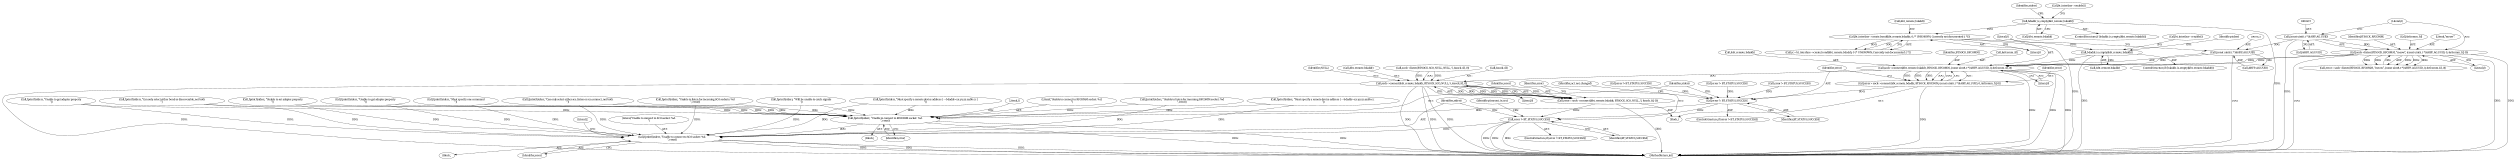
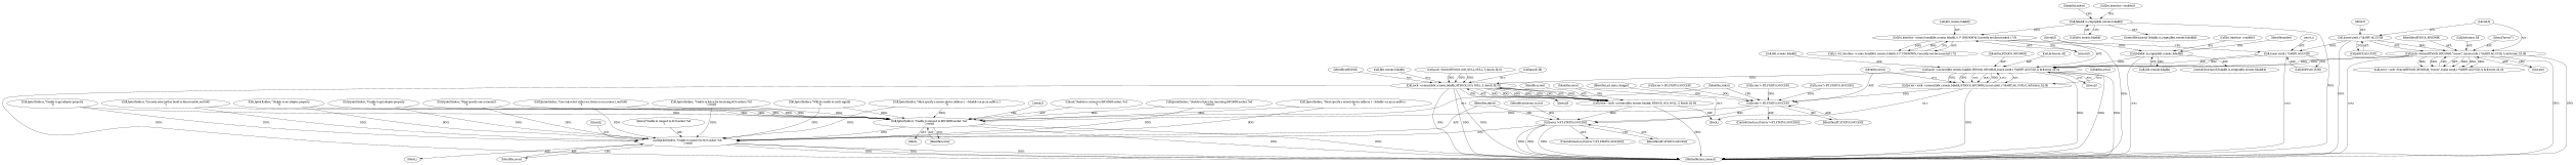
  digraph {
    fontname=Merriweather
    node [fontname=Merriweather]
    edge [fontname=Merriweather]
    n1 [label="(Call,sock->connect(&bt_remote_bdaddr, BTSOCK_RFCOMM, (const uint8_t *)&HFP_AG_UUID, 0, &rfcomm_fd, 0))"]
    n2 [label="(Call,error = sock->connect(&bt_remote_bdaddr, BTSOCK_RFCOMM, (const uint8_t *)&HFP_AG_UUID, 0, &rfcomm_fd, 0))"]
    n3 [label="(Call,sock->connect(&bt_remote_bdaddr, BTSOCK_SCO, NULL, 5, &sock_fd, 0))"]
    n4 [label="(Literal,0)"]
-   n5 [label="(MethodReturn,int)"]
+   n5 [label="(MethodReturn,connect)"]
    n6 [label="(Call,error != BT_STATUS_SUCCESS)"]
    n7 [label="(Block,)"]
    n8 [label="(Call,error = sock->connect(&bt_remote_bdaddr, BTSOCK_SCO, NULL, 5, &sock_fd, 0))"]
    n9 [label="(Literal,0)"]
    n10 [label="(Call,bdaddr_is_empty(&bt_remote_bdaddr))"]
    n11 [label="(ControlStructure,if (bdaddr_is_empty(&bt_remote_bdaddr)))"]
    n12 [label="(Call,&bt_remote_bdaddr)"]
    n13 [label="(Call,bt_interface->create_bond(&bt_remote_bdaddr, 0 /* UNKNOWN; Currently not documented :( */))"]
    n14 [label="(Call,rc = bt_interface->create_bond(&bt_remote_bdaddr, 0 /* UNKNOWN; Currently not documented :( */))"]
    n15 [label="(Literal,0)"]
    n16 [label="(Call,bdaddr_is_empty(&bt_remote_bdaddr))"]
    n17 [label="(ControlStructure,if (bdaddr_is_empty(&bt_remote_bdaddr)))"]
    n18 [label="(Call,&bt_remote_bdaddr)"]
    n19 [label="(Call,sock->listen(BTSOCK_RFCOMM, \"meow\", (const uint8_t *)&HFP_AG_UUID, 0, &rfcomm_fd, 0))"]
    n20 [label="(Call,error = sock->listen(BTSOCK_RFCOMM, \"meow\", (const uint8_t *)&HFP_AG_UUID, 0, &rfcomm_fd, 0))"]
    n21 [label="(Literal,0)"]
    n22 [label="(Call,(const uint8_t *)&HFP_AG_UUID)"]
    n23 [label="(Call,(const uint8_t *)&HFP_AG_UUID)"]
    n24 [label="(Call,&HFP_AG_UUID)"]
    n25 [label="(Call,&HFP_AG_UUID)"]
    n26 [label="(Call,fprintf(stderr, \"Unable to connect to RFCOMM socket: %d.\n\", error))"]
    n27 [label="(Call,error != BT_STATUS_SUCCESS)"]
    n28 [label="(Identifier,BT_STATUS_SUCCESS)"]
    n29 [label="(ControlStructure,if (error != BT_STATUS_SUCCESS))"]
    n30 [label="(Call,fprintf(stderr, \"Unable to connect to SCO socket: %d.\n\", error))"]
    n31 [label="(Identifier,error)"]
    n32 [label="(Block,)"]
    n33 [label="(ControlStructure,if (error != BT_STATUS_SUCCESS))"]
    n34 [label="(Identifier,BT_STATUS_SUCCESS)"]
    n35 [label="(Block,)"]
    n36 [label="(Identifier,error)"]
    n37 [label="(Call,fprintf(stderr, \"Unable to get adapter property\n\"))"]
    n38 [label="(Call,&rfcomm_fd)"]
    n39 [label="(Call,&bt_remote_bdaddr)"]
    n40 [label="(Call,fprintf(stderr, \"Must specify one command\n\"))"]
    n41 [label="(Call,&rfcomm_fd)"]
    n42 [label="(Literal,\"meow\")"]
    n43 [label="(Identifier,stderr)"]
    n44 [label="(Call,fprintf(stderr, \"Unable to listen for incoming SCO sockets: %d\n\", error))"]
    n45 [label="(Call,error != BT_STATUS_SUCCESS)"]
    n46 [label="(Call,error != BT_STATUS_SUCCESS)"]
    n47 [label="(Call,fprintf(stderr, \"Unable to get adapter property\n\"))"]
-   n48 [label="(Identifier,NULL)"]
+   n48 [label="(Identifier,BTSOCK)"]
    n49 [label="(Call,fprintf(stderr, \"Must specify a remote device address [ --bdaddr=xx:yy:zz:aa:bb:cc ]\n\"))"]
    n50 [label="(Identifier,timeout_in_sec)"]
    n51 [label="(Identifier,stderr)"]
    n52 [label="(Call,&bt_remote_bdaddr)"]
    n53 [label="(Identifier,stderr)"]
    n54 [label="(Identifier,BTSOCK_RFCOMM)"]
    n55 [label="(Identifier,BTSOCK_RFCOMM)"]
-   n56 [label="(Identifier,acl_not_changed)"]
+   n56 [label="(Identifier,acl_state_changed)"]
    n57 [label="(Literal,1)"]
    n58 [label="(Call,error != BT_STATUS_SUCCESS)"]
    n59 [label="(Literal,0)"]
    n60 [label="(Call,sock->listen(BTSOCK_SCO, NULL, NULL, 5, &sock_fd, 0))"]
    n61 [label="(Identifier,error)"]
    n62 [label="(Call,&bt_remote_bdaddr)"]
    n63 [label="(Literal,\"Unable to connect to SCO socket: %d.\n\")"]
    n64 [label="(Call,bt_interface->enable())"]
    n65 [label="(Call,fprintf(stderr, \"Will be unable to catch signals\n\"))"]
    n66 [label="(Literal,0)"]
    n67 [label="(Call,bt_interface->enable())"]
    n68 [label="(Call,fprintf(stderr, \"Must specify a remote device address [ --bdaddr=xx:yy:zz:aa:bb:cc ]\n\"))"]
    n69 [label="(Call,fprintf(stderr, \"Unable to listen for incoming RFCOMM socket: %d\n\", error))"]
    n70 [label="(Literal,1)"]
    n71 [label="(Call,&sock_fd)"]
    n72 [label="(Identifier,error)"]
    n73 [label="(Identifier,error)"]
    n74 [label="(Call,fprintf(stderr, \"Can only select either sco_listen or sco_connect, not both\n\"))"]
    n75 [label="(Identifier,stderr)"]
    n76 [label="(Literal,\"Unable to connect to RFCOMM socket: %d.\n\")"]
    n77 [label="(Call,fprintf(stderr, \"Can only select either bond or discoverable, not both\n\"))"]
    n78 [label="(Call,fprintf(stderr, \"Unable to set adapter property\n\"))"]
    n79 [label="(Identifier,error)"]
    1000437
    1000521
    n1 -> n2 [label="AST: "]
    n1 -> n2 [label="DDG: "]
    n1 -> n2 [label="DDG: "]
    n1 -> n2 [label="DDG: "]
    n1 -> n2 [label="DDG: "]
    n1 -> n2 [label="DDG: "]
    n1 -> n3 [label="DDG: "]
    n1 -> n4 [label="CFG: "]
    n1 -> n5 [label="DDG: "]
    n1 -> n5 [label="DDG: "]
    n1 -> n5 [label="DDG: "]
    n2 -> n1 [label="CFG: "]
    n2 -> n5 [label="DDG: "]
    n2 -> n6 [label="DDG: "]
    n2 -> n7 [label="AST: "]
    n3 -> n5 [label="DDG: "]
    n3 -> n5 [label="DDG: "]
    n3 -> n5 [label="DDG: "]
    n3 -> n5 [label="DDG: "]
    n3 -> n8 [label="AST: "]
    n3 -> n8 [label="DDG: "]
    n3 -> n8 [label="DDG: "]
    n3 -> n8 [label="DDG: "]
    n3 -> n8 [label="DDG: "]
    n3 -> n8 [label="DDG: "]
    n3 -> n8 [label="DDG: "]
    n3 -> n9 [label="CFG: "]
    n4 -> n1 [label="AST: "]
    n6 -> n26 [label="DDG: "]
    n6 -> n27 [label="DDG: "]
    n6 -> n28 [label="CFG: "]
    n6 -> n29 [label="AST: "]
    n8 -> n3 [label="CFG: "]
    n8 -> n5 [label="DDG: "]
    n8 -> n7 [label="AST: "]
    n8 -> n27 [label="DDG: "]
    n9 -> n3 [label="AST: "]
    n10 -> n1 [label="DDG: "]
    n10 -> n5 [label="DDG: "]
    n10 -> n11 [label="AST: "]
    n10 -> n12 [label="CFG: "]
    n12 -> n10 [label="AST: "]
    n13 -> n5 [label="DDG: "]
    n13 -> n10 [label="DDG: "]
    n13 -> n14 [label="AST: "]
    n13 -> n14 [label="DDG: "]
    n13 -> n14 [label="DDG: "]
    n13 -> n15 [label="CFG: "]
    n14 -> n13 [label="CFG: "]
    n15 -> n13 [label="AST: "]
    n16 -> n5 [label="DDG: "]
    n16 -> n13 [label="DDG: "]
    n16 -> n17 [label="AST: "]
    n16 -> n18 [label="CFG: "]
    n18 -> n16 [label="AST: "]
    n19 -> n1 [label="DDG: "]
    n19 -> n1 [label="DDG: "]
    n19 -> n5 [label="DDG: "]
    n19 -> n5 [label="DDG: "]
    n19 -> n5 [label="DDG: "]
    n19 -> n20 [label="AST: "]
    n19 -> n20 [label="DDG: "]
    n19 -> n20 [label="DDG: "]
    n19 -> n20 [label="DDG: "]
    n19 -> n20 [label="DDG: "]
    n19 -> n20 [label="DDG: "]
    n19 -> n21 [label="CFG: "]
    n20 -> n19 [label="CFG: "]
    n21 -> n19 [label="AST: "]
    n22 -> n5 [label="DDG: "]
    n22 -> n19 [label="AST: "]
    n22 -> n19 [label="DDG: "]
    n22 -> n23 [label="DDG: "]
    n22 -> n24 [label="CFG: "]
    n23 -> n1 [label="AST: "]
    n23 -> n1 [label="DDG: "]
    n23 -> n5 [label="DDG: "]
    n23 -> n25 [label="CFG: "]
    n24 -> n22 [label="AST: "]
    n25 -> n23 [label="AST: "]
    n26 -> n5 [label="DDG: "]
    n26 -> n5 [label="DDG: "]
    n26 -> n30 [label="DDG: "]
    n26 -> n31 [label="CFG: "]
    n26 -> n32 [label="AST: "]
    n27 -> n5 [label="DDG: "]
    n27 -> n5 [label="DDG: "]
    n27 -> n5 [label="DDG: "]
    n27 -> n30 [label="DDG: "]
    n27 -> n33 [label="AST: "]
    n27 -> n34 [label="CFG: "]
    n28 -> n6 [label="AST: "]
    n30 -> n5 [label="DDG: "]
    n30 -> n5 [label="DDG: "]
    n30 -> n5 [label="DDG: "]
    n30 -> n35 [label="AST: "]
    n30 -> n36 [label="CFG: "]
    n31 -> n26 [label="AST: "]
    n34 -> n27 [label="AST: "]
    n36 -> n30 [label="AST: "]
    n37 -> n26 [label="DDG: "]
    n37 -> n30 [label="DDG: "]
    n38 -> n19 [label="AST: "]
    n39 -> n13 [label="AST: "]
    n40 -> n26 [label="DDG: "]
    n40 -> n30 [label="DDG: "]
    n41 -> n1 [label="AST: "]
    n42 -> n19 [label="AST: "]
    n43 -> n10 [label="CFG: "]
    n44 -> n26 [label="DDG: "]
    n44 -> n30 [label="DDG: "]
    n45 -> n6 [label="DDG: "]
    n46 -> n6 [label="DDG: "]
    n47 -> n26 [label="DDG: "]
    n47 -> n30 [label="DDG: "]
    n48 -> n3 [label="AST: "]
    n49 -> n26 [label="DDG: "]
    n49 -> n30 [label="DDG: "]
    n50 -> n27 [label="CFG: "]
    n51 -> n27 [label="CFG: "]
    n51 -> n30 [label="AST: "]
    n52 -> n1 [label="AST: "]
    n53 -> n16 [label="CFG: "]
    n54 -> n1 [label="AST: "]
    n55 -> n19 [label="AST: "]
    n56 -> n6 [label="CFG: "]
    n57 -> n30 [label="CFG: "]
    n58 -> n6 [label="DDG: "]
    n59 -> n1 [label="AST: "]
    n59 -> n23 [label="CFG: "]
    n60 -> n3 [label="DDG: "]
    n60 -> n3 [label="DDG: "]
    n60 -> n3 [label="DDG: "]
    n61 -> n8 [label="CFG: "]
    n61 -> n27 [label="AST: "]
    n62 -> n3 [label="AST: "]
    n63 -> n30 [label="AST: "]
    n64 -> n10 [label="CFG: "]
    n65 -> n26 [label="DDG: "]
    n65 -> n30 [label="DDG: "]
    n66 -> n19 [label="AST: "]
    n66 -> n22 [label="CFG: "]
    n67 -> n16 [label="CFG: "]
    n68 -> n26 [label="DDG: "]
    n68 -> n30 [label="DDG: "]
    n69 -> n26 [label="DDG: "]
    n69 -> n30 [label="DDG: "]
    n70 -> n26 [label="CFG: "]
    n71 -> n3 [label="AST: "]
    n72 -> n8 [label="AST: "]
    n73 -> n2 [label="AST: "]
    n74 -> n26 [label="DDG: "]
    n74 -> n30 [label="DDG: "]
    n75 -> n6 [label="CFG: "]
    n75 -> n26 [label="AST: "]
    n76 -> n26 [label="AST: "]
    n77 -> n26 [label="DDG: "]
    n77 -> n30 [label="DDG: "]
    n78 -> n26 [label="DDG: "]
    n78 -> n30 [label="DDG: "]
    n79 -> n2 [label="CFG: "]
    n79 -> n6 [label="AST: "]
    1000437 -> n22 [label="AST: "]
    1000521 -> n23 [label="AST: "]
  }
